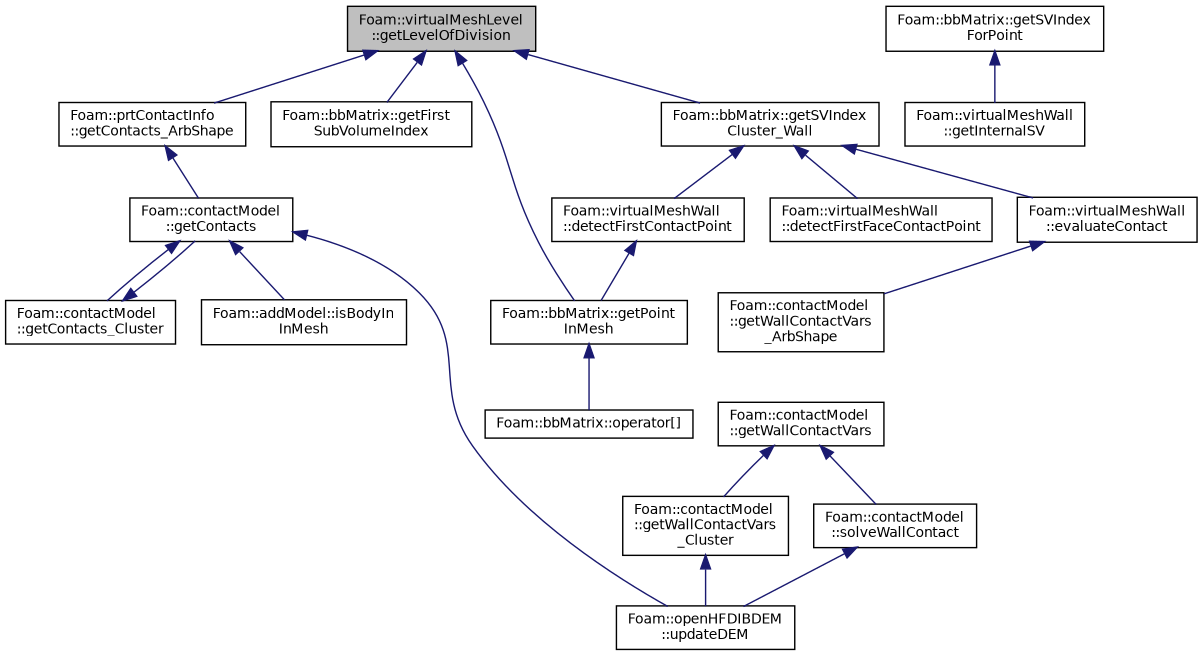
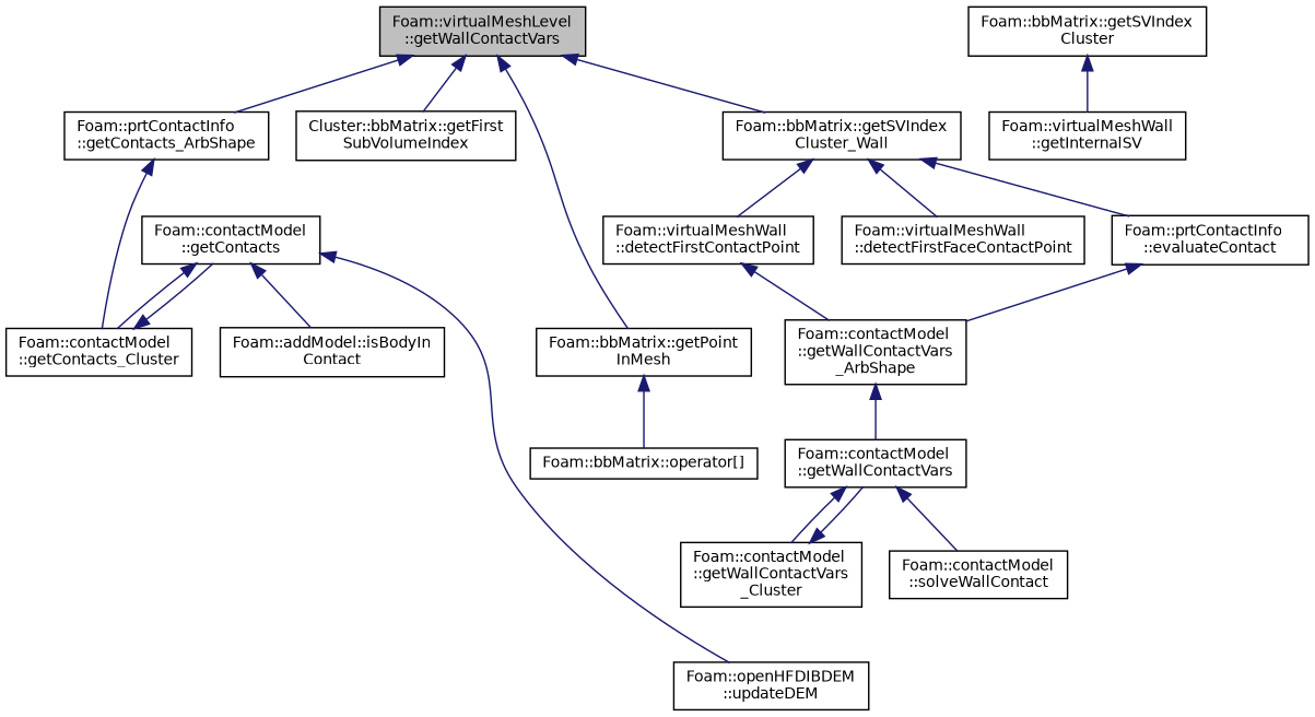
  digraph {
    rankdir=TB
    node [color=black fillcolor=white fontname=Helvetica fontsize=10 shape=record style=filled]
    edge [color=midnightblue dir=back fontname=Helvetica fontsize=10 labelfontname=Helvetica labelfontsize=10 style=solid]
-   n1 [fillcolor=grey75 fontcolor=black height=0.2 label="Foam::virtualMeshLevel\l::getLevelOfDivision" width=0.4]
+   n1 [fillcolor=grey75 fontcolor=black height=0.2 label="Foam::virtualMeshLevel\l::getWallContactVars" width=0.4]
    n2 [height=0.2 label="Foam::prtContactInfo\l::getContacts_ArbShape" width=0.4]
-   n3 [height=0.2 label="Foam::bbMatrix::getFirst\lSubVolumeIndex" width=0.4]
+   n3 [height=0.2 label="Cluster::bbMatrix::getFirst\lSubVolumeIndex" width=0.4]
    n4 [height=0.2 label="Foam::bbMatrix::getPoint\lInMesh" width=0.4]
    n5 [height=0.2 label="Foam::bbMatrix::getSVIndex\lCluster_Wall" width=0.4]
    n6 [height=0.2 label="Foam::contactModel\l::getContacts" width=0.4]
    n7 [height=0.2 label="Foam::bbMatrix::operator[]" width=0.4]
-   n8 [height=0.2 label="Foam::bbMatrix::getSVIndex\lForPoint" width=0.4]
+   n8 [height=0.2 label="Foam::bbMatrix::getSVIndex\lCluster" width=0.4]
    n9 [height=0.2 label="Foam::virtualMeshWall\l::getInternalSV" width=0.4]
    n10 [height=0.2 label="Foam::virtualMeshWall\l::detectFirstContactPoint" width=0.4]
    n11 [height=0.2 label="Foam::virtualMeshWall\l::detectFirstFaceContactPoint" width=0.4]
-   n12 [height=0.2 label="Foam::virtualMeshWall\l::evaluateContact" width=0.4]
+   n12 [height=0.2 label="Foam::prtContactInfo\l::evaluateContact" width=0.4]
    n13 [height=0.2 label="Foam::contactModel\l::getContacts_Cluster" width=0.4]
-   n14 [height=0.2 label="Foam::addModel::isBodyIn\lInMesh" width=0.4]
+   n14 [height=0.2 label="Foam::addModel::isBodyIn\lContact" width=0.4]
    n15 [height=0.2 label="Foam::openHFDIBDEM\l::updateDEM" width=0.4]
    n16 [height=0.2 label="Foam::contactModel\l::getWallContactVars\l_ArbShape" width=0.4]
    n17 [height=0.2 label="Foam::contactModel\l::getWallContactVars" width=0.4]
    n18 [height=0.2 label="Foam::contactModel\l::getWallContactVars\l_Cluster" width=0.4]
    n19 [height=0.2 label="Foam::contactModel\l::solveWallContact" width=0.4]
    n1 -> n2
    n1 -> n3
    n1 -> n4
    n1 -> n5
-   n2 -> n6
+   n2 -> n13
    n4 -> n7
    n5 -> n10
    n5 -> n11
    n5 -> n12
    n6 -> n13
    n6 -> n14
    n6 -> n15
    n8 -> n9
-   n10 -> n4
+   n10 -> n16
    n12 -> n16
    n13 -> n6
+   n16 -> n17
    n17 -> n18
    n17 -> n19
-   n18 -> n15
-   n19 -> n15
+   n18 -> n17
  }
